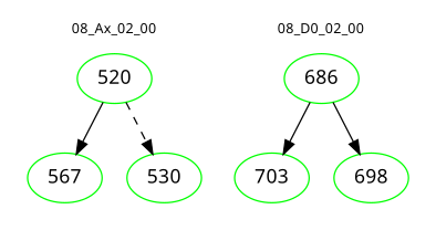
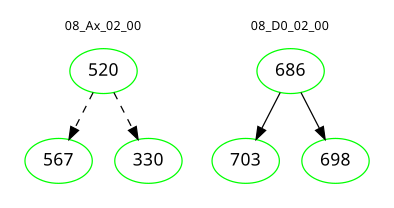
  digraph {
    fontname="Noto Sans"
    node [color=green fontname="Noto Sans"]
    edge [color=black fontname="Noto Sans" style=dashed]
    n1 [label=520]
    n2 [label=567]
-   n3 [label=530]
+   n3 [label=330]
    n4 [label=686]
    n5 [label=703]
    n6 [label=698]
    subgraph cluster_1 {
      color=white
      fontsize=10
      label="08_Ax_02_00"
      n1
      n2
      n3
    }
    subgraph cluster_2 {
      color=white
      fontsize=10
      label="08_D0_02_00"
      n4
      n5
      n6
    }
-   n1 -> n2 [style=solid]
+   n1 -> n2
    n1 -> n3
    n4 -> n5 [style=solid]
    n4 -> n6 [style=solid]
  }
